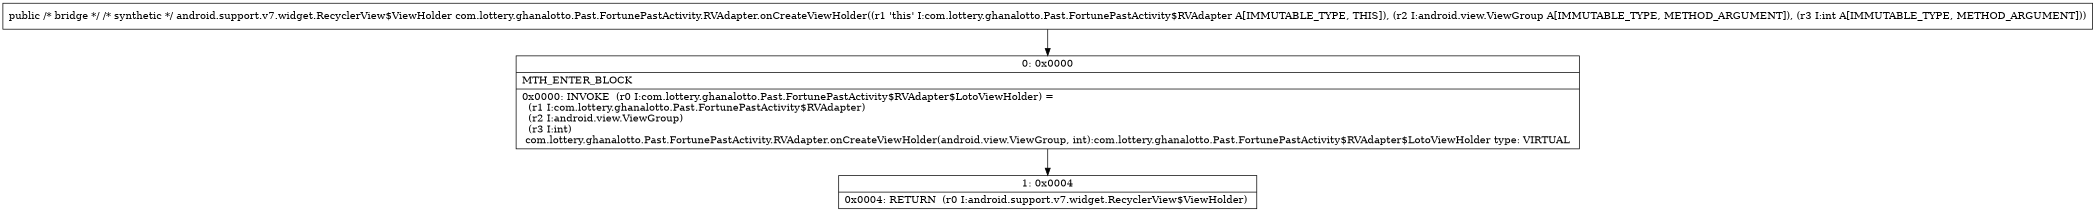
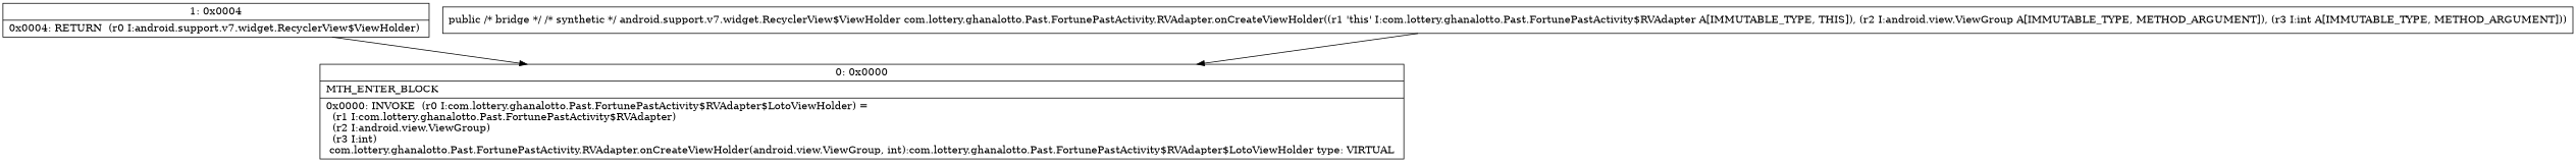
  digraph {
    node [shape=record]
    n1 [label="{0\:\ 0x0000|MTH_ENTER_BLOCK\l|0x0000: INVOKE  (r0 I:com.lottery.ghanalotto.Past.FortunePastActivity$RVAdapter$LotoViewHolder) = \l  (r1 I:com.lottery.ghanalotto.Past.FortunePastActivity$RVAdapter)\l  (r2 I:android.view.ViewGroup)\l  (r3 I:int)\l com.lottery.ghanalotto.Past.FortunePastActivity.RVAdapter.onCreateViewHolder(android.view.ViewGroup, int):com.lottery.ghanalotto.Past.FortunePastActivity$RVAdapter$LotoViewHolder type: VIRTUAL \l}"]
    n2 [label="{1\:\ 0x0004|0x0004: RETURN  (r0 I:android.support.v7.widget.RecyclerView$ViewHolder) \l}"]
    n3 [label="{public \/* bridge *\/ \/* synthetic *\/ android.support.v7.widget.RecyclerView$ViewHolder com.lottery.ghanalotto.Past.FortunePastActivity.RVAdapter.onCreateViewHolder((r1 'this' I:com.lottery.ghanalotto.Past.FortunePastActivity$RVAdapter A[IMMUTABLE_TYPE, THIS]), (r2 I:android.view.ViewGroup A[IMMUTABLE_TYPE, METHOD_ARGUMENT]), (r3 I:int A[IMMUTABLE_TYPE, METHOD_ARGUMENT])) }"]
-   n1 -> n2
+   n2 -> n1
    n3 -> n1
  }
